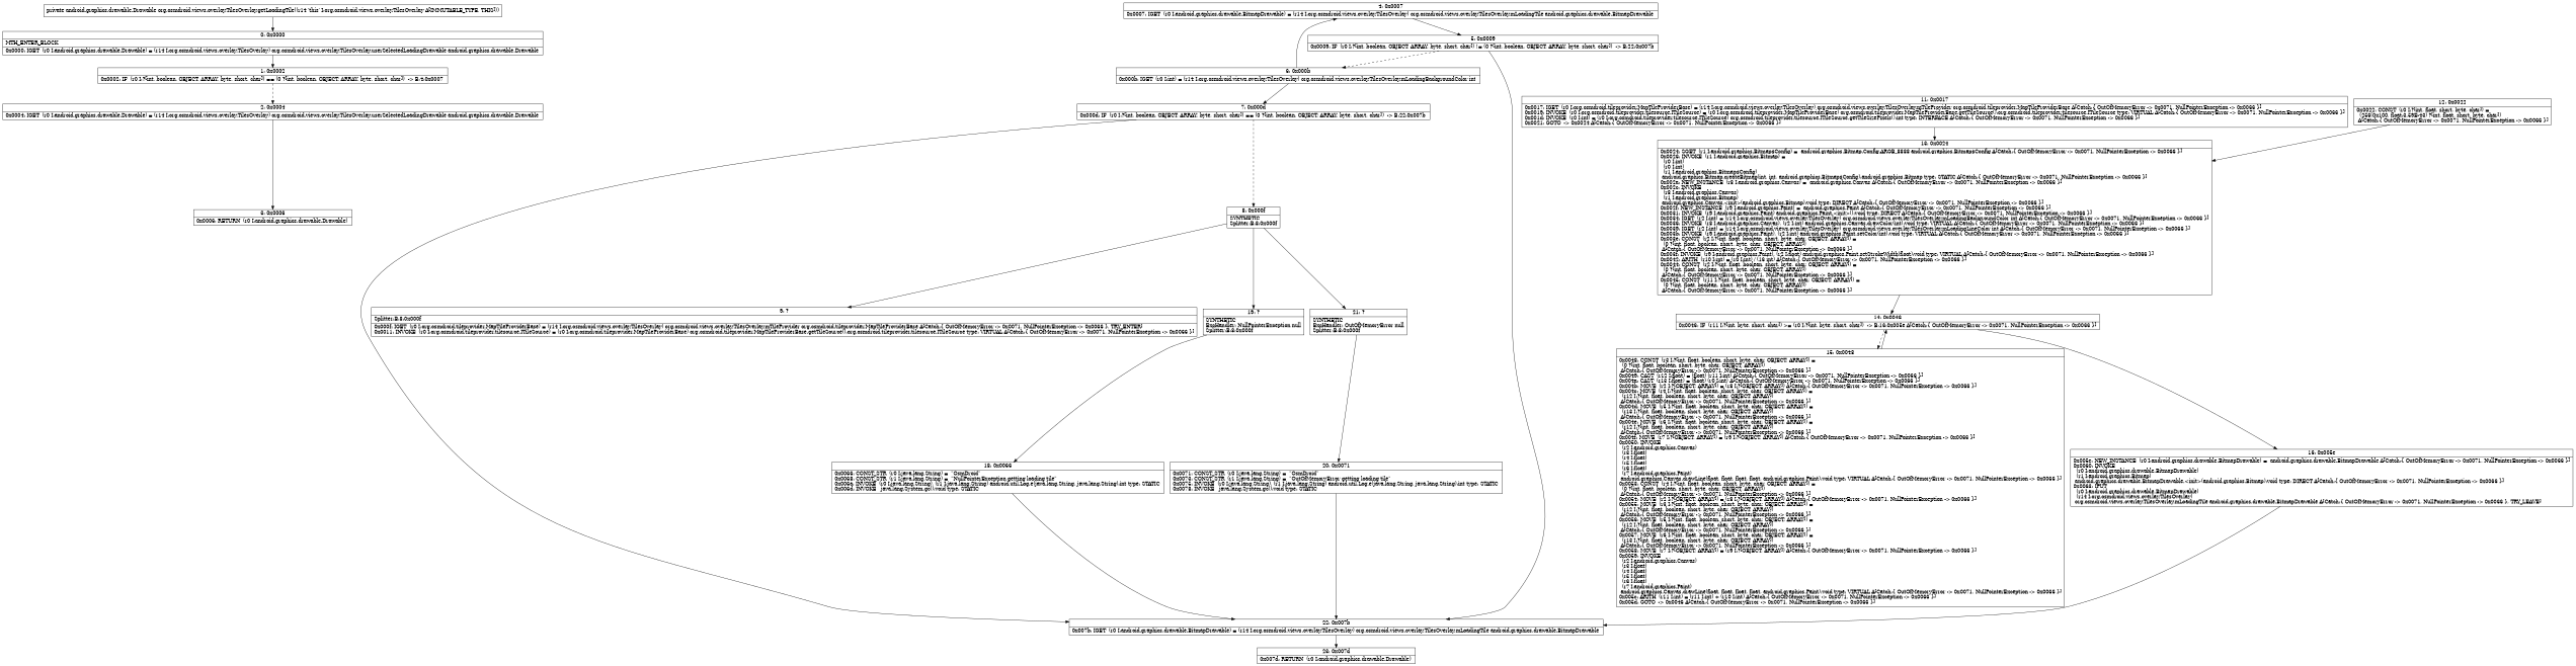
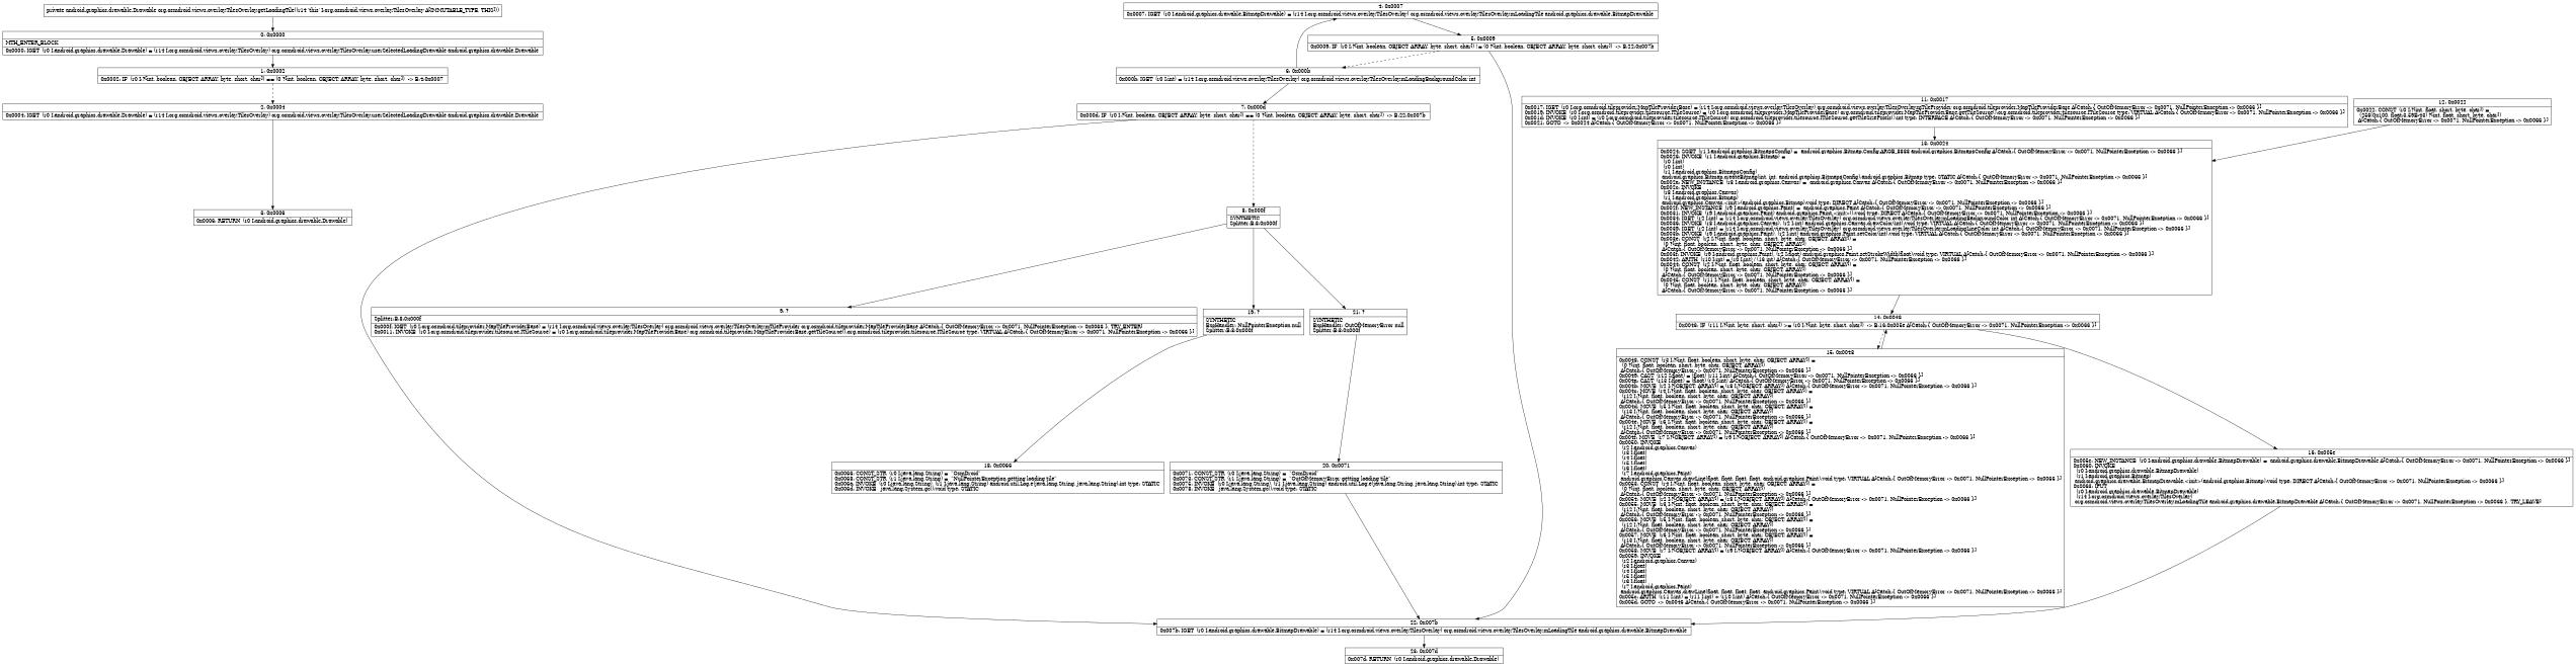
  digraph {
    node [shape=record]
    n1 [label="{0\:\ 0x0000|MTH_ENTER_BLOCK\l|0x0000: IGET  (r0 I:android.graphics.drawable.Drawable) = (r14 I:org.osmdroid.views.overlay.TilesOverlay) org.osmdroid.views.overlay.TilesOverlay.userSelectedLoadingDrawable android.graphics.drawable.Drawable \l}"]
    n2 [label="{1\:\ 0x0002|0x0002: IF  (r0 I:?[int, boolean, OBJECT, ARRAY, byte, short, char]) == (0 ?[int, boolean, OBJECT, ARRAY, byte, short, char])  \-\> B:4:0x0007 \l}"]
    n3 [label="{2\:\ 0x0004|0x0004: IGET  (r0 I:android.graphics.drawable.Drawable) = (r14 I:org.osmdroid.views.overlay.TilesOverlay) org.osmdroid.views.overlay.TilesOverlay.userSelectedLoadingDrawable android.graphics.drawable.Drawable \l}"]
    n4 [label="{3\:\ 0x0006|0x0006: RETURN  (r0 I:android.graphics.drawable.Drawable) \l}"]
    n5 [label="{4\:\ 0x0007|0x0007: IGET  (r0 I:android.graphics.drawable.BitmapDrawable) = (r14 I:org.osmdroid.views.overlay.TilesOverlay) org.osmdroid.views.overlay.TilesOverlay.mLoadingTile android.graphics.drawable.BitmapDrawable \l}"]
    n6 [label="{5\:\ 0x0009|0x0009: IF  (r0 I:?[int, boolean, OBJECT, ARRAY, byte, short, char]) != (0 ?[int, boolean, OBJECT, ARRAY, byte, short, char])  \-\> B:22:0x007b \l}"]
    n7 [label="{6\:\ 0x000b|0x000b: IGET  (r0 I:int) = (r14 I:org.osmdroid.views.overlay.TilesOverlay) org.osmdroid.views.overlay.TilesOverlay.mLoadingBackgroundColor int \l}"]
    n8 [label="{22\:\ 0x007b|0x007b: IGET  (r0 I:android.graphics.drawable.BitmapDrawable) = (r14 I:org.osmdroid.views.overlay.TilesOverlay) org.osmdroid.views.overlay.TilesOverlay.mLoadingTile android.graphics.drawable.BitmapDrawable \l}"]
    n9 [label="{7\:\ 0x000d|0x000d: IF  (r0 I:?[int, boolean, OBJECT, ARRAY, byte, short, char]) == (0 ?[int, boolean, OBJECT, ARRAY, byte, short, char])  \-\> B:22:0x007b \l}"]
    n10 [label="{23\:\ 0x007d|0x007d: RETURN  (r0 I:android.graphics.drawable.Drawable) \l}"]
    n11 [label="{8\:\ 0x000f|SYNTHETIC\lSplitter:B:8:0x000f\l}"]
    n12 [label="{9\:\ ?|Splitter:B:8:0x000f\l|0x000f: IGET  (r0 I:org.osmdroid.tileprovider.MapTileProviderBase) = (r14 I:org.osmdroid.views.overlay.TilesOverlay) org.osmdroid.views.overlay.TilesOverlay.mTileProvider org.osmdroid.tileprovider.MapTileProviderBase A[Catch:\{ OutOfMemoryError \-\> 0x0071, NullPointerException \-\> 0x0066 \}, TRY_ENTER]\l0x0011: INVOKE  (r0 I:org.osmdroid.tileprovider.tilesource.ITileSource) = (r0 I:org.osmdroid.tileprovider.MapTileProviderBase) org.osmdroid.tileprovider.MapTileProviderBase.getTileSource():org.osmdroid.tileprovider.tilesource.ITileSource type: VIRTUAL A[Catch:\{ OutOfMemoryError \-\> 0x0071, NullPointerException \-\> 0x0066 \}]\l}"]
    n13 [label="{19\:\ ?|SYNTHETIC\lExcHandler: NullPointerException null\lSplitter:B:8:0x000f\l}"]
    n14 [label="{21\:\ ?|SYNTHETIC\lExcHandler: OutOfMemoryError null\lSplitter:B:8:0x000f\l}"]
    n15 [label="{18\:\ 0x0066|0x0066: CONST_STR  (r0 I:java.lang.String) =  \"OsmDroid\" \l0x0068: CONST_STR  (r1 I:java.lang.String) =  \"NullPointerException getting loading tile\" \l0x006a: INVOKE  (r0 I:java.lang.String), (r1 I:java.lang.String) android.util.Log.e(java.lang.String, java.lang.String):int type: STATIC \l0x006d: INVOKE   java.lang.System.gc():void type: STATIC \l}"]
    n16 [label="{20\:\ 0x0071|0x0071: CONST_STR  (r0 I:java.lang.String) =  \"OsmDroid\" \l0x0073: CONST_STR  (r1 I:java.lang.String) =  \"OutOfMemoryError getting loading tile\" \l0x0075: INVOKE  (r0 I:java.lang.String), (r1 I:java.lang.String) android.util.Log.e(java.lang.String, java.lang.String):int type: STATIC \l0x0078: INVOKE   java.lang.System.gc():void type: STATIC \l}"]
    n17 [label="{11\:\ 0x0017|0x0017: IGET  (r0 I:org.osmdroid.tileprovider.MapTileProviderBase) = (r14 I:org.osmdroid.views.overlay.TilesOverlay) org.osmdroid.views.overlay.TilesOverlay.mTileProvider org.osmdroid.tileprovider.MapTileProviderBase A[Catch:\{ OutOfMemoryError \-\> 0x0071, NullPointerException \-\> 0x0066 \}]\l0x0019: INVOKE  (r0 I:org.osmdroid.tileprovider.tilesource.ITileSource) = (r0 I:org.osmdroid.tileprovider.MapTileProviderBase) org.osmdroid.tileprovider.MapTileProviderBase.getTileSource():org.osmdroid.tileprovider.tilesource.ITileSource type: VIRTUAL A[Catch:\{ OutOfMemoryError \-\> 0x0071, NullPointerException \-\> 0x0066 \}]\l0x001d: INVOKE  (r0 I:int) = (r0 I:org.osmdroid.tileprovider.tilesource.ITileSource) org.osmdroid.tileprovider.tilesource.ITileSource.getTileSizePixels():int type: INTERFACE A[Catch:\{ OutOfMemoryError \-\> 0x0071, NullPointerException \-\> 0x0066 \}]\l0x0021: GOTO  \-\> 0x0024 A[Catch:\{ OutOfMemoryError \-\> 0x0071, NullPointerException \-\> 0x0066 \}]\l}"]
    n18 [label="{13\:\ 0x0024|0x0024: SGET  (r1 I:android.graphics.Bitmap$Config) =  android.graphics.Bitmap.Config.ARGB_8888 android.graphics.Bitmap$Config A[Catch:\{ OutOfMemoryError \-\> 0x0071, NullPointerException \-\> 0x0066 \}]\l0x0026: INVOKE  (r1 I:android.graphics.Bitmap) = \l  (r0 I:int)\l  (r0 I:int)\l  (r1 I:android.graphics.Bitmap$Config)\l android.graphics.Bitmap.createBitmap(int, int, android.graphics.Bitmap$Config):android.graphics.Bitmap type: STATIC A[Catch:\{ OutOfMemoryError \-\> 0x0071, NullPointerException \-\> 0x0066 \}]\l0x002a: NEW_INSTANCE  (r8 I:android.graphics.Canvas) =  android.graphics.Canvas A[Catch:\{ OutOfMemoryError \-\> 0x0071, NullPointerException \-\> 0x0066 \}]\l0x002c: INVOKE  \l  (r8 I:android.graphics.Canvas)\l  (r1 I:android.graphics.Bitmap)\l android.graphics.Canvas.\<init\>(android.graphics.Bitmap):void type: DIRECT A[Catch:\{ OutOfMemoryError \-\> 0x0071, NullPointerException \-\> 0x0066 \}]\l0x002f: NEW_INSTANCE  (r9 I:android.graphics.Paint) =  android.graphics.Paint A[Catch:\{ OutOfMemoryError \-\> 0x0071, NullPointerException \-\> 0x0066 \}]\l0x0031: INVOKE  (r9 I:android.graphics.Paint) android.graphics.Paint.\<init\>():void type: DIRECT A[Catch:\{ OutOfMemoryError \-\> 0x0071, NullPointerException \-\> 0x0066 \}]\l0x0034: IGET  (r2 I:int) = (r14 I:org.osmdroid.views.overlay.TilesOverlay) org.osmdroid.views.overlay.TilesOverlay.mLoadingBackgroundColor int A[Catch:\{ OutOfMemoryError \-\> 0x0071, NullPointerException \-\> 0x0066 \}]\l0x0036: INVOKE  (r8 I:android.graphics.Canvas), (r2 I:int) android.graphics.Canvas.drawColor(int):void type: VIRTUAL A[Catch:\{ OutOfMemoryError \-\> 0x0071, NullPointerException \-\> 0x0066 \}]\l0x0039: IGET  (r2 I:int) = (r14 I:org.osmdroid.views.overlay.TilesOverlay) org.osmdroid.views.overlay.TilesOverlay.mLoadingLineColor int A[Catch:\{ OutOfMemoryError \-\> 0x0071, NullPointerException \-\> 0x0066 \}]\l0x003b: INVOKE  (r9 I:android.graphics.Paint), (r2 I:int) android.graphics.Paint.setColor(int):void type: VIRTUAL A[Catch:\{ OutOfMemoryError \-\> 0x0071, NullPointerException \-\> 0x0066 \}]\l0x003e: CONST  (r2 I:?[int, float, boolean, short, byte, char, OBJECT, ARRAY]) = \l  (0 ?[int, float, boolean, short, byte, char, OBJECT, ARRAY])\l A[Catch:\{ OutOfMemoryError \-\> 0x0071, NullPointerException \-\> 0x0066 \}]\l0x003f: INVOKE  (r9 I:android.graphics.Paint), (r2 I:float) android.graphics.Paint.setStrokeWidth(float):void type: VIRTUAL A[Catch:\{ OutOfMemoryError \-\> 0x0071, NullPointerException \-\> 0x0066 \}]\l0x0042: ARITH  (r10 I:int) = (r0 I:int) \/ (16 int) A[Catch:\{ OutOfMemoryError \-\> 0x0071, NullPointerException \-\> 0x0066 \}]\l0x0044: CONST  (r2 I:?[int, float, boolean, short, byte, char, OBJECT, ARRAY]) = \l  (0 ?[int, float, boolean, short, byte, char, OBJECT, ARRAY])\l A[Catch:\{ OutOfMemoryError \-\> 0x0071, NullPointerException \-\> 0x0066 \}]\l0x0045: CONST  (r11 I:?[int, float, boolean, short, byte, char, OBJECT, ARRAY]) = \l  (0 ?[int, float, boolean, short, byte, char, OBJECT, ARRAY])\l A[Catch:\{ OutOfMemoryError \-\> 0x0071, NullPointerException \-\> 0x0066 \}]\l}"]
    n19 [label="{12\:\ 0x0022|0x0022: CONST  (r0 I:?[int, float, short, byte, char]) = \l  (256(0x100, float:3.59E\-43) ?[int, float, short, byte, char])\l A[Catch:\{ OutOfMemoryError \-\> 0x0071, NullPointerException \-\> 0x0066 \}]\l}"]
    n20 [label="{14\:\ 0x0046|0x0046: IF  (r11 I:?[int, byte, short, char]) \>= (r0 I:?[int, byte, short, char])  \-\> B:16:0x005e A[Catch:\{ OutOfMemoryError \-\> 0x0071, NullPointerException \-\> 0x0066 \}]\l}"]
    n21 [label="{15\:\ 0x0048|0x0048: CONST  (r3 I:?[int, float, boolean, short, byte, char, OBJECT, ARRAY]) = \l  (0 ?[int, float, boolean, short, byte, char, OBJECT, ARRAY])\l A[Catch:\{ OutOfMemoryError \-\> 0x0071, NullPointerException \-\> 0x0066 \}]\l0x0049: CAST  (r12 I:float) = (float) (r11 I:int) A[Catch:\{ OutOfMemoryError \-\> 0x0071, NullPointerException \-\> 0x0066 \}]\l0x004a: CAST  (r13 I:float) = (float) (r0 I:int) A[Catch:\{ OutOfMemoryError \-\> 0x0071, NullPointerException \-\> 0x0066 \}]\l0x004b: MOVE  (r2 I:?[OBJECT, ARRAY]) = (r8 I:?[OBJECT, ARRAY]) A[Catch:\{ OutOfMemoryError \-\> 0x0071, NullPointerException \-\> 0x0066 \}]\l0x004c: MOVE  (r4 I:?[int, float, boolean, short, byte, char, OBJECT, ARRAY]) = \l  (r12 I:?[int, float, boolean, short, byte, char, OBJECT, ARRAY])\l A[Catch:\{ OutOfMemoryError \-\> 0x0071, NullPointerException \-\> 0x0066 \}]\l0x004d: MOVE  (r5 I:?[int, float, boolean, short, byte, char, OBJECT, ARRAY]) = \l  (r13 I:?[int, float, boolean, short, byte, char, OBJECT, ARRAY])\l A[Catch:\{ OutOfMemoryError \-\> 0x0071, NullPointerException \-\> 0x0066 \}]\l0x004e: MOVE  (r6 I:?[int, float, boolean, short, byte, char, OBJECT, ARRAY]) = \l  (r12 I:?[int, float, boolean, short, byte, char, OBJECT, ARRAY])\l A[Catch:\{ OutOfMemoryError \-\> 0x0071, NullPointerException \-\> 0x0066 \}]\l0x004f: MOVE  (r7 I:?[OBJECT, ARRAY]) = (r9 I:?[OBJECT, ARRAY]) A[Catch:\{ OutOfMemoryError \-\> 0x0071, NullPointerException \-\> 0x0066 \}]\l0x0050: INVOKE  \l  (r2 I:android.graphics.Canvas)\l  (r3 I:float)\l  (r4 I:float)\l  (r5 I:float)\l  (r6 I:float)\l  (r7 I:android.graphics.Paint)\l android.graphics.Canvas.drawLine(float, float, float, float, android.graphics.Paint):void type: VIRTUAL A[Catch:\{ OutOfMemoryError \-\> 0x0071, NullPointerException \-\> 0x0066 \}]\l0x0053: CONST  (r4 I:?[int, float, boolean, short, byte, char, OBJECT, ARRAY]) = \l  (0 ?[int, float, boolean, short, byte, char, OBJECT, ARRAY])\l A[Catch:\{ OutOfMemoryError \-\> 0x0071, NullPointerException \-\> 0x0066 \}]\l0x0054: MOVE  (r2 I:?[OBJECT, ARRAY]) = (r8 I:?[OBJECT, ARRAY]) A[Catch:\{ OutOfMemoryError \-\> 0x0071, NullPointerException \-\> 0x0066 \}]\l0x0055: MOVE  (r3 I:?[int, float, boolean, short, byte, char, OBJECT, ARRAY]) = \l  (r12 I:?[int, float, boolean, short, byte, char, OBJECT, ARRAY])\l A[Catch:\{ OutOfMemoryError \-\> 0x0071, NullPointerException \-\> 0x0066 \}]\l0x0056: MOVE  (r5 I:?[int, float, boolean, short, byte, char, OBJECT, ARRAY]) = \l  (r12 I:?[int, float, boolean, short, byte, char, OBJECT, ARRAY])\l A[Catch:\{ OutOfMemoryError \-\> 0x0071, NullPointerException \-\> 0x0066 \}]\l0x0057: MOVE  (r6 I:?[int, float, boolean, short, byte, char, OBJECT, ARRAY]) = \l  (r13 I:?[int, float, boolean, short, byte, char, OBJECT, ARRAY])\l A[Catch:\{ OutOfMemoryError \-\> 0x0071, NullPointerException \-\> 0x0066 \}]\l0x0058: MOVE  (r7 I:?[OBJECT, ARRAY]) = (r9 I:?[OBJECT, ARRAY]) A[Catch:\{ OutOfMemoryError \-\> 0x0071, NullPointerException \-\> 0x0066 \}]\l0x0059: INVOKE  \l  (r2 I:android.graphics.Canvas)\l  (r3 I:float)\l  (r4 I:float)\l  (r5 I:float)\l  (r6 I:float)\l  (r7 I:android.graphics.Paint)\l android.graphics.Canvas.drawLine(float, float, float, float, android.graphics.Paint):void type: VIRTUAL A[Catch:\{ OutOfMemoryError \-\> 0x0071, NullPointerException \-\> 0x0066 \}]\l0x005c: ARITH  (r11 I:int) = (r11 I:int) + (r10 I:int) A[Catch:\{ OutOfMemoryError \-\> 0x0071, NullPointerException \-\> 0x0066 \}]\l0x005d: GOTO  \-\> 0x0046 A[Catch:\{ OutOfMemoryError \-\> 0x0071, NullPointerException \-\> 0x0066 \}]\l}"]
    n22 [label="{16\:\ 0x005e|0x005e: NEW_INSTANCE  (r0 I:android.graphics.drawable.BitmapDrawable) =  android.graphics.drawable.BitmapDrawable A[Catch:\{ OutOfMemoryError \-\> 0x0071, NullPointerException \-\> 0x0066 \}]\l0x0060: INVOKE  \l  (r0 I:android.graphics.drawable.BitmapDrawable)\l  (r1 I:android.graphics.Bitmap)\l android.graphics.drawable.BitmapDrawable.\<init\>(android.graphics.Bitmap):void type: DIRECT A[Catch:\{ OutOfMemoryError \-\> 0x0071, NullPointerException \-\> 0x0066 \}]\l0x0063: IPUT  \l  (r0 I:android.graphics.drawable.BitmapDrawable)\l  (r14 I:org.osmdroid.views.overlay.TilesOverlay)\l org.osmdroid.views.overlay.TilesOverlay.mLoadingTile android.graphics.drawable.BitmapDrawable A[Catch:\{ OutOfMemoryError \-\> 0x0071, NullPointerException \-\> 0x0066 \}, TRY_LEAVE]\l}"]
    n23 [label="{private android.graphics.drawable.Drawable org.osmdroid.views.overlay.TilesOverlay.getLoadingTile((r14 'this' I:org.osmdroid.views.overlay.TilesOverlay A[IMMUTABLE_TYPE, THIS])) }"]
    n1 -> n2
    n2 -> n3 [style=dashed]
    n3 -> n4
    n5 -> n6
    n6 -> n7 [style=dashed]
    n6 -> n8
    n7 -> n5
    n7 -> n9
    n8 -> n10
    n9 -> n8
    n9 -> n11 [style=dashed]
    n11 -> n12
    n11 -> n13
    n11 -> n14
    n13 -> n15
    n14 -> n16
-   n15 -> n8
    n16 -> n8
    n17 -> n18
    n18 -> n20
    n19 -> n18
    n20 -> n21 [style=dashed]
    n20 -> n22
    n21 -> n20
    n22 -> n8
    n23 -> n1
  }
